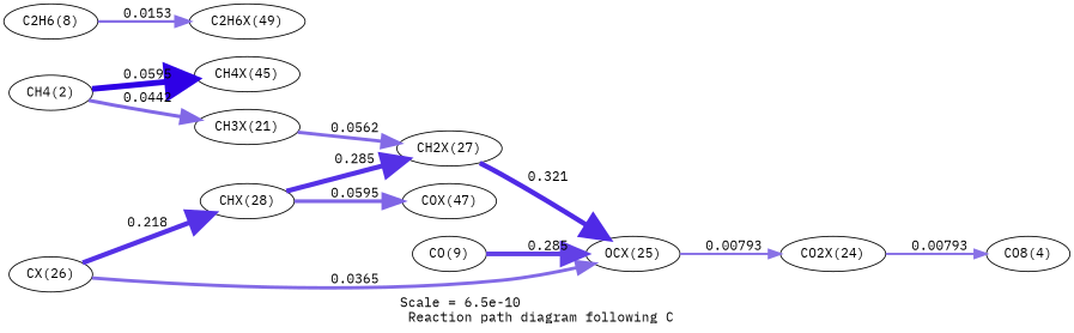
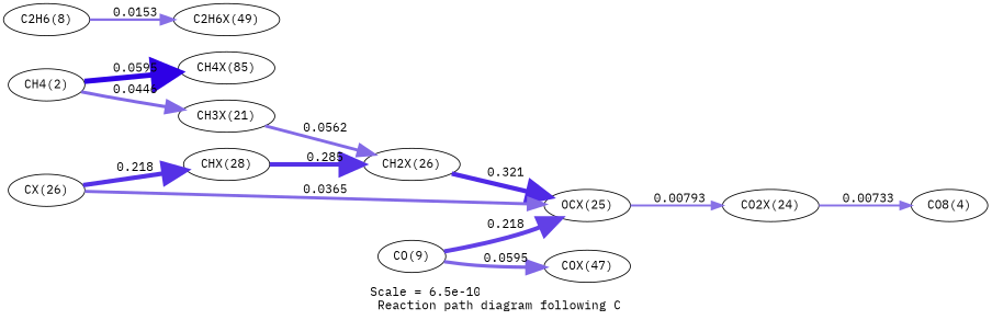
  digraph {
    fontname="IBM Plex Mono"
    label="Scale = 6.5e-10\l Reaction path diagram following C"
    rankdir=LR
    node [fontname="IBM Plex Mono"]
    edge [arrowsize=1.75 color="0.7, 0.508, 0.9" fontname="IBM Plex Mono" penwidth=3.5]
    n1 [label="CH4(2)"]
-   n2 [label="CH4X(45)"]
+   n2 [label="CH4X(85)"]
    n3 [label="CH3X(21)"]
-   n4 [label="CH2X(27)"]
+   n4 [label="CH2X(26)"]
    n5 [label="OCX(25)"]
    n6 [label="C2H6(8)"]
    n7 [label="C2H6X(49)"]
    n8 [label="CX(26)"]
    n9 [label="CHX(28)"]
    n10 [label="CO2X(24)"]
    n11 [label="CO8(4)"]
    n12 [label="CO(9)"]
    n13 [label="COX(47)"]
    n1 -> n2 [arrowsize=3 color="0.7, 1.5, 0.9" label=" 0.0595" penwidth=6]
-   n1 -> n3 [arrowsize=1.83 color="0.7, 0.545, 0.9" label=" 0.0442" penwidth=3.65]
+   n1 -> n3 [arrowsize=1.83 color="0.7, 0.545, 0.9" label=" 0.0446" penwidth=3.65]
    n3 -> n4 [color="0.7, 0.536, 0.9" label=" 0.0562"]
    n4 -> n5 [arrowsize=2.57 color="0.7, 0.821, 0.9" label=" 0.321" penwidth=5.14]
    n5 -> n10 [arrowsize=1.17 label=" 0.00793" penwidth=2.35]
    n6 -> n7 [arrowsize=1.42 color="0.7, 0.515, 0.9" label=" 0.0153" penwidth=2.84]
    n8 -> n5 [color="0.7, 0.537, 0.9" label=" 0.0365"]
    n8 -> n9 [arrowsize=2.53 color="0.7, 0.785, 0.9" label=" 0.218" penwidth=5.05]
    n9 -> n4 [arrowsize=2.53 color="0.7, 0.785, 0.9" label=" 0.285" penwidth=5.05]
-   n10 -> n11 [arrowsize=1.17 label=" 0.00793" penwidth=2.35]
-   n12 -> n5 [arrowsize=2.42 color="0.7, 0.718, 0.9" label=" 0.285" penwidth=4.85]
-   n9 -> n13 [arrowsize=1.93 color="0.7, 0.56, 0.9" label=" 0.0595" penwidth=3.87]
+   n10 -> n11 [arrowsize=1.17 label=" 0.00733" penwidth=2.35]
+   n12 -> n5 [arrowsize=2.42 color="0.7, 0.718, 0.9" label=" 0.218" penwidth=4.85]
+   n12 -> n13 [arrowsize=1.93 color="0.7, 0.56, 0.9" label=" 0.0595" penwidth=3.87]
  }
